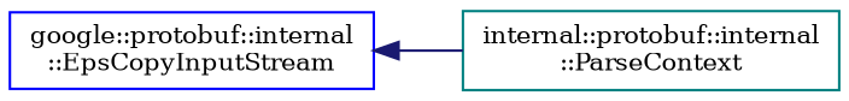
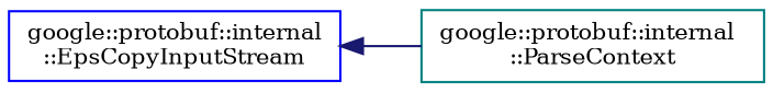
  digraph {
    rankdir=LR
    fontname="DejaVu Serif"
    node [fillcolor=white fontname="DejaVu Serif" fontsize=10 shape=record style=filled]
    n1 [color=blue height=0.2 label="google::protobuf::internal\l::EpsCopyInputStream" width=0.4]
-   n2 [color=teal height=0.2 label="internal::protobuf::internal\l::ParseContext" width=0.4]
+   n2 [color=teal height=0.2 label="google::protobuf::internal\l::ParseContext" width=0.4]
    n1 -> n2 [color=midnightblue dir=back fontname="DejaVu Serif" fontsize=10 labelfontname=Helvetica labelfontsize=10 style=solid]
  }
